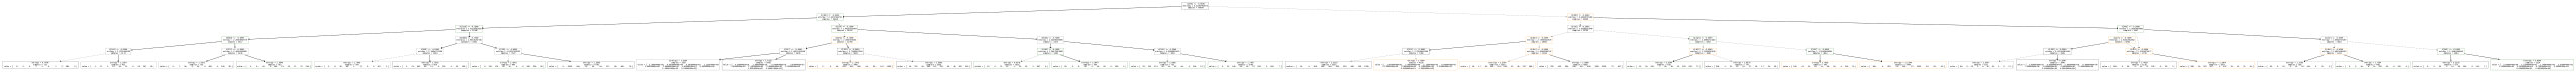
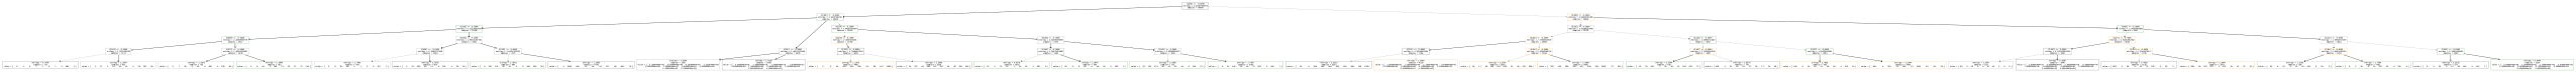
  digraph {
    fontname="Liberation Mono"
    node [color=darkgreen fontname="Liberation Mono" shape=box]
    edge [arrowhead=tee fontname="Liberation Mono" style=bold]
    n1 [color=black label="X[378] <= -0.5000\nentropy = 3.31987092676\nsamples = 60000"]
    n2 [label="X[489] <= -0.5000\nentropy = 2.93747941791\nsamples = 26610"]
    n3 [color=darkorange label="X[568] <= -0.5000\nentropy = 3.06923731382\nsamples = 33390"]
    n4 [label="X[318] <= -0.5000\nentropy = 2.31226519629\nsamples = 11448"]
    n5 [label="X[514] <= -0.5000\nentropy = 2.84156702064\nsamples = 15162"]
    n6 [label="X[462] <= -0.5000\nentropy = 2.26967005836\nsamples = 9687"]
    n7 [color=gray40 label="X[542] <= -0.5000\nentropy = 2.95289152046\nsamples = 23703"]
    n8 [label="X[658] <= -0.5000\nentropy = 2.28468940778\nsamples = 2517"]
    n9 [color=gray40 label="X[550] <= -0.5000\nentropy = 1.89131292745\nsamples = 8931"]
    n10 [color=gray40 label="X[656] <= -0.5000\nentropy = 2.34480236006\nsamples = 3373"]
    n11 [color=darkorange label="X[625] <= -0.5000\nentropy = 2.5555576455\nsamples = 11789"]
    n12 [color=gray40 label="X[543] <= -0.5000\nentropy = 1.2370349359\nsamples = 1172"]
    n13 [color=gray40 label="X[575] <= -0.5000\nentropy = 2.42032035867\nsamples = 1345"]
    n14 [color=gray40 label="X[658] <= -0.5000\nentropy = 2.12684717008\nsamples = 1259"]
    n15 [color=gray40 label="X[235] <= -0.5000\nentropy = 1.55217333132\nsamples = 7672"]
    n16 [color=black label="entropy = 0.4790\nsamples = 721\nvalue = [   8.    2.    4.    7.    2.    8.    7.    2.  680.    1.]"]
    n17 [color=gray40 label="entropy = 1.9397\nsamples = 451\nvalue = [   1.   17.    1.   12.   53.   11.    0.   29.  267.   60.]"]
    n18 [color=gray40 label="entropy = 1.7953\nsamples = 733\nvalue = [   9.    7.   30.    4.   34.    9.  459.    4.  139.   38.]"]
    n19 [label="entropy = 2.2846\nsamples = 612\nvalue = [   2.    4.   45.    3.  180.   13.   32.   17.   72.  244.]"]
    n20 [color=gray40 label="entropy = 1.7900\nsamples = 303\nvalue = [   3.    8.   39.   88.    1.    1.    3.    2.  157.    1.]"]
    n21 [color=black label="entropy = 1.7562\nsamples = 956\nvalue = [   1.   21.  582.   45.   21.    5.  219.    4.   39.   19.]"]
    n22 [label="entropy = 2.4241\nsamples = 890\nvalue = [   0.  113.  179.   52.   15.    4.    6.  196.  299.   26.]"]
    n23 [color=black label="entropy = 1.2309\nsamples = 6782\nvalue = [    9.  5433.   344.    70.    90.    94.   117.    65.   490.    70.]"]
    n24 [label="X[460] <= -0.5000\nentropy = 1.29972551988\nsamples = 1382"]
    n25 [color=gray40 label="X[269] <= -0.5000\nentropy = 2.39056830072\nsamples = 1991"]
    n26 [color=gray40 label="X[297] <= -0.5000\nentropy = 1.66517419168\nsamples = 4965"]
    n27 [color=black label="X[353] <= -0.5000\nentropy = 2.71485097184\nsamples = 6824"]
    n28 [label="entropy = 0.8141\nsamples = 1016\nvalue = [  12.    5.   72.   11.    1.   13.   13.    2.  887.    0.]"]
    n29 [label="entropy = 1.9847\nsamples = 366\nvalue = [  25.    0.    8.   82.    0.   44.   20.    0.  186.    1.]"]
    n30 [label="entropy = 2.6285\nsamples = 731\nvalue = [  23.  124.  274.   60.   14.   61.   44.    0.  110.   21.]"]
    n31 [label="entropy = 1.7607\nsamples = 1260\nvalue = [   5.   21.  140.   39.   10.   73.  813.    2.  150.    7.]"]
    n32 [color=gray40 label="entropy = 1.0184\nsamples = 2537\nvalue = [  5.30000000e+01   8.00000000e+00   4.50000000e+01   2.13200000e+03\n   2.00000000e+00   1.08000000e+02   1.00000000e+01   4.00000000e+00\n   1.43000000e+02   3.20000000e+01]"]
    n33 [color=black label="entropy = 1.8123\nsamples = 2428\nvalue = [  4.20000000e+01   1.60000000e+01   7.00000000e+01   7.95000000e+02\n   7.00000000e+00   1.24000000e+03   3.00000000e+01   1.00000000e+00\n   1.83000000e+02   4.40000000e+01]"]
    n34 [color=darkorange label="entropy = 2.1769\nsamples = 3495\nvalue = [    3.     5.    40.   624.   691.   200.    64.    83.   147.  1638.]"]
    n35 [color=black label="entropy = 2.6399\nsamples = 3329\nvalue = [  19.  787.   64.  882.  197.  793.   96.   46.  202.  243.]"]
    n36 [color=gray40 label="X[347] <= -0.5000\nentropy = 1.99623727189\nsamples = 3822"]
    n37 [color=darkorange label="X[427] <= -0.5000\nentropy = 1.61332912852\nsamples = 5865"]
    n38 [label="X[242] <= -0.5000\nentropy = 2.48832714319\nsamples = 5202"]
    n39 [color=darkorange label="X[459] <= -0.5000\nentropy = 2.73935321909\nsamples = 18501"]
    n40 [color=darkorange label="X[484] <= -0.5000\nentropy = 2.08474181195\nsamples = 1233"]
    n41 [label="X[345] <= -0.5000\nentropy = 1.33451558445\nsamples = 2589"]
    n42 [color=black label="X[436] <= -0.5000\nentropy = 0.576324381106\nsamples = 3139"]
    n43 [color=darkorange label="X[429] <= -0.5000\nentropy = 2.27619370377\nsamples = 2726"]
    n44 [color=gray40 label="entropy = 1.2796\nsamples = 565\nvalue = [  30.    0.   29.    0.   13.   20.  441.    0.   29.    3.]"]
    n45 [label="entropy = 1.7954\nsamples = 668\nvalue = [   6.    1.   16.    8.   11.  252.   53.    9.  312.    0.]"]
    n46 [color=black label="entropy = 2.2233\nsamples = 375\nvalue = [   6.    0.   39.    1.   15.   59.  134.    0.  114.    7.]"]
    n47 [label="entropy = 0.8340\nsamples = 2214\nvalue = [  3.00000000e+00   1.50000000e+01   1.94900000e+03   2.00000000e+01\n   1.00000000e+00   3.30000000e+01   6.70000000e+01   4.00000000e+01\n   8.00000000e+01   6.00000000e+00]"]
    n48 [color=gray40 label="entropy = 2.2967\nsamples = 193\nvalue = [ 56.   0.  43.   1.   6.  15.  62.   1.   3.   6.]"]
    n49 [color=black label="entropy = 0.3246\nsamples = 2946\nvalue = [  2.83400000e+03   0.00000000e+00   2.90000000e+01   8.00000000e+00\n   7.00000000e+00   1.90000000e+01   4.00000000e+01   2.00000000e+00\n   3.00000000e+00   4.00000000e+00]"]
    n50 [color=black label="entropy = 1.4022\nsamples = 1135\nvalue = [ 835.    0.   56.    9.   10.   72.  125.    0.   25.    3.]"]
    n51 [color=darkorange label="entropy = 2.3384\nsamples = 1591\nvalue = [ 338.   14.  372.  337.    2.  447.   19.   12.   37.   13.]"]
    n52 [color=darkorange label="X[462] <= -0.5000\nentropy = 2.70353299136\nsamples = 1588"]
    n53 [label="X[657] <= -0.5000\nentropy = 1.92028429662\nsamples = 3614"]
    n54 [color=black label="X[211] <= -0.5000\nentropy = 2.31208611966\nsamples = 7360"]
    n55 [color=darkorange label="X[404] <= -0.5000\nentropy = 2.52993286702\nsamples = 11141"]
    n56 [label="entropy = 2.5564\nsamples = 810\nvalue = [  12.   10.  234.    7.   55.   18.   21.  153.  223.   77.]"]
    n57 [color=black label="entropy = 1.8575\nsamples = 778\nvalue = [ 518.    1.   51.   11.   39.   37.   15.   17.   24.   65.]"]
    n58 [color=darkorange label="entropy = 2.4031\nsamples = 545\nvalue = [ 142.    0.   41.   19.   11.   48.   54.    4.  215.   11.]"]
    n59 [color=darkorange label="entropy = 1.5344\nsamples = 3069\nvalue = [  100.     4.   313.    23.   155.    87.  2243.    29.    63.    52.]"]
    n60 [color=black label="entropy = 2.2119\nsamples = 3232\nvalue = [   16.     4.   158.   100.   369.   363.   135.   168.   139.  1780.]"]
    n61 [color=darkorange label="entropy = 1.8304\nsamples = 4128\nvalue = [  1.00000000e+01   2.00000000e+00   2.11000000e+02   4.00000000e+01\n   2.67900000e+03   2.38000000e+02   4.23000000e+02   1.28000000e+02\n   6.30000000e+01   3.34000000e+02]"]
    n62 [color=darkorange label="entropy = 2.5786\nsamples = 2559\nvalue = [  19.   17.   96.  243.  704.  636.   21.   40.  297.  486.]"]
    n63 [color=gray40 label="entropy = 2.0985\nsamples = 8582\nvalue = [  783.   103.   384.   398.   447.   400.   132.  5205.    73.   657.]"]
    n1 -> n2
    n1 -> n3 [arrowhead=onormal style=dashed]
    n2 -> n4
    n2 -> n5 [arrowhead=onormal style=dashed]
    n3 -> n6
    n3 -> n7 [style=dashed]
    n4 -> n8 [arrowhead=onormal]
    n4 -> n9
    n5 -> n10 [arrowhead=onormal]
    n5 -> n11 [style=dashed]
    n6 -> n36 [arrowhead=onormal]
-   n6 -> n43 [style=dashed]
+   n6 -> n37 [style=dashed]
    n7 -> n38 [style=dashed]
    n7 -> n39 [arrowhead=onormal style=dashed]
    n8 -> n12 [arrowhead=onormal]
    n8 -> n13 [arrowhead=onormal]
    n9 -> n14
    n9 -> n15 [arrowhead=onormal]
    n10 -> n24
    n10 -> n25
-   n11 -> n26
+   n2 -> n26
    n11 -> n27 [arrowhead=onormal]
    n12 -> n16 [style=dashed]
    n12 -> n17
    n13 -> n18 [arrowhead=onormal]
    n13 -> n19
    n14 -> n20 [style=dashed]
    n14 -> n21
    n15 -> n22 [style=dashed]
    n15 -> n23 [arrowhead=onormal]
    n24 -> n28 [style=dashed]
    n24 -> n29
    n25 -> n30 [style=dashed]
    n25 -> n31
    n26 -> n32
    n26 -> n33 [arrowhead=onormal]
    n27 -> n34 [style=dashed]
    n27 -> n35 [style=dashed]
    n36 -> n40 [style=dashed]
    n36 -> n41 [arrowhead=onormal style=dashed]
    n37 -> n42 [arrowhead=onormal]
    n37 -> n43 [style=dashed]
    n38 -> n52 [arrowhead=onormal style=dashed]
    n38 -> n53 [arrowhead=onormal style=dashed]
    n39 -> n54 [arrowhead=onormal]
    n39 -> n55 [arrowhead=onormal style=dashed]
    n40 -> n44
    n40 -> n45 [arrowhead=onormal]
    n41 -> n46 [arrowhead=onormal]
    n41 -> n47 [arrowhead=onormal]
    n42 -> n48 [style=dashed]
    n42 -> n49
    n43 -> n50 [arrowhead=onormal style=dashed]
    n43 -> n51 [arrowhead=onormal]
    n52 -> n56
    n52 -> n57 [arrowhead=onormal style=dashed]
    n53 -> n58
    n53 -> n59
    n54 -> n60 [arrowhead=onormal style=dashed]
    n54 -> n61 [arrowhead=onormal style=dashed]
    n55 -> n62 [arrowhead=onormal style=dashed]
    n55 -> n63 [arrowhead=onormal]
  }
